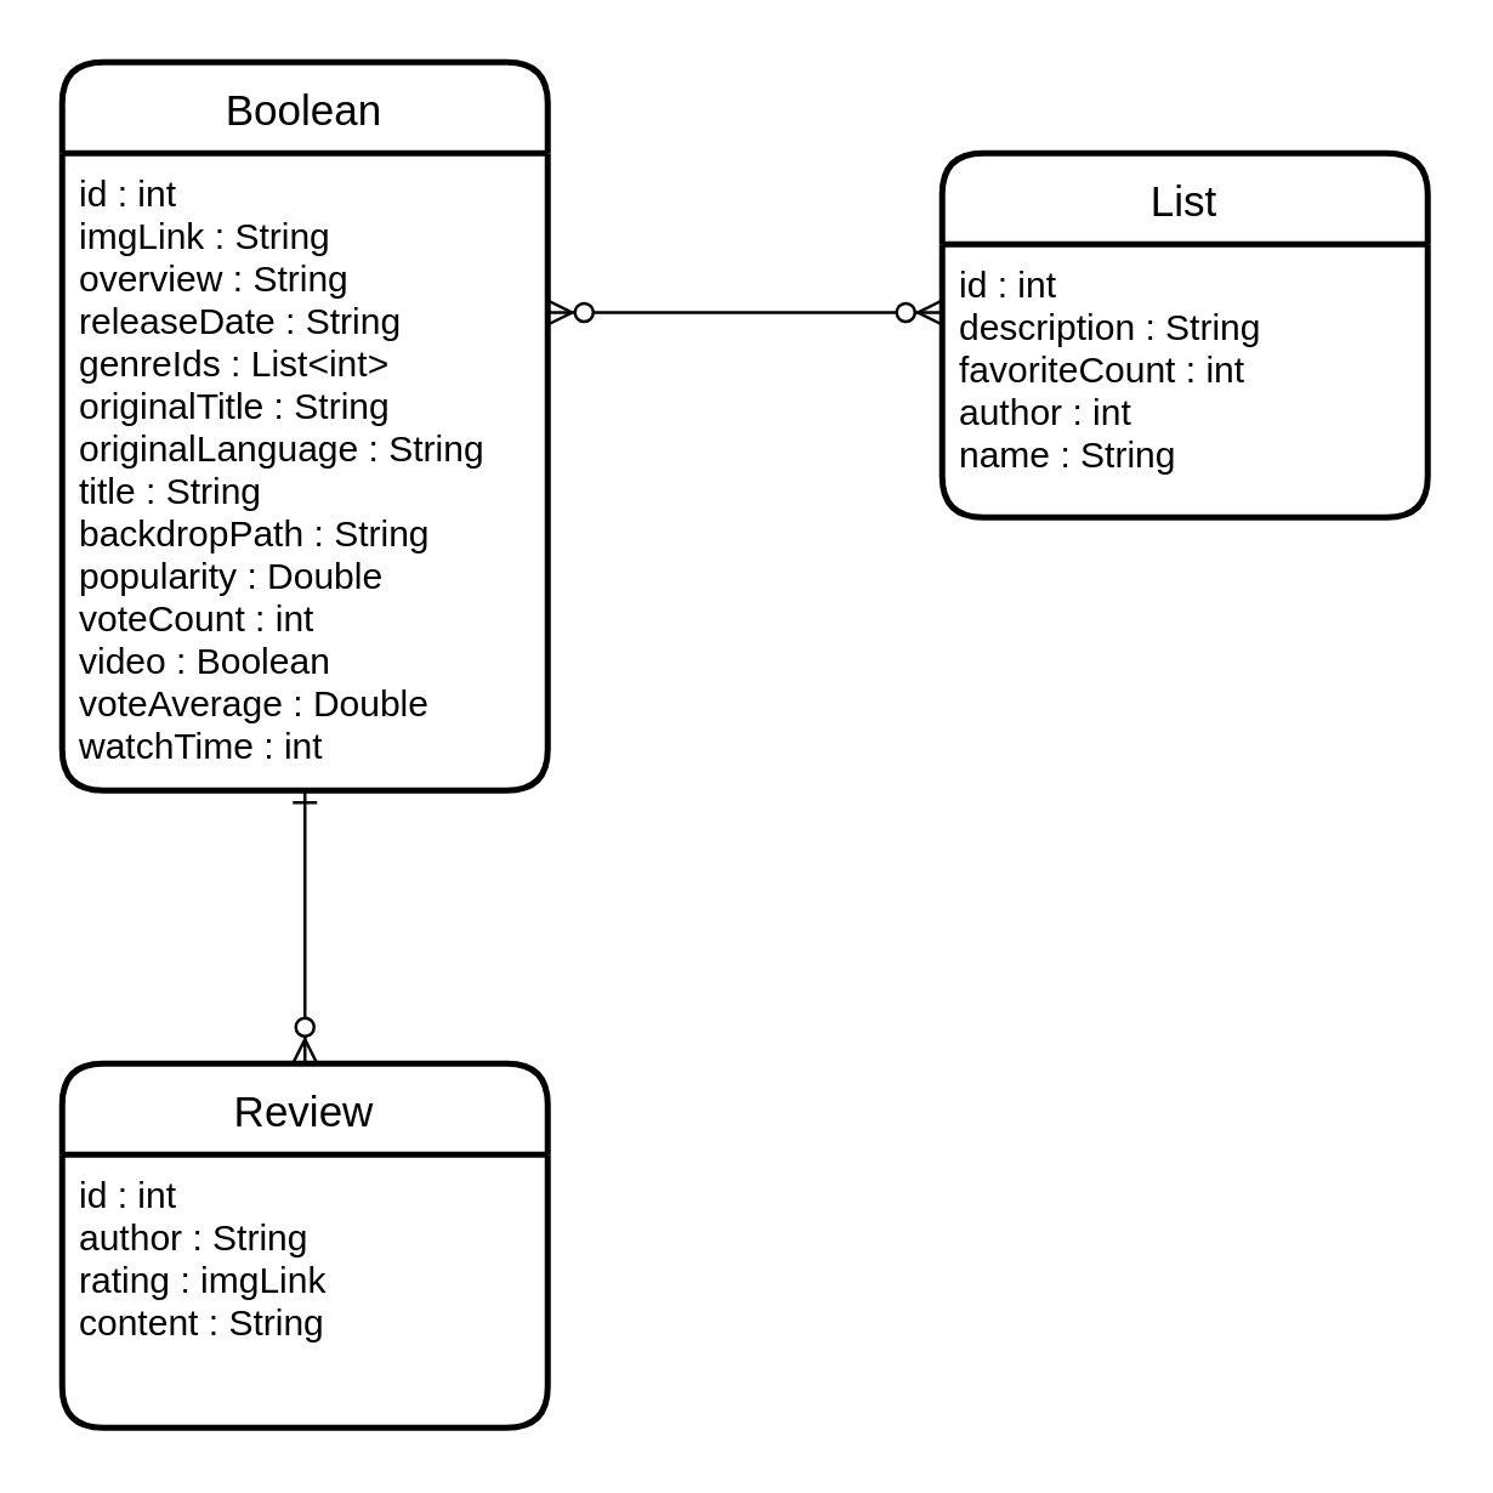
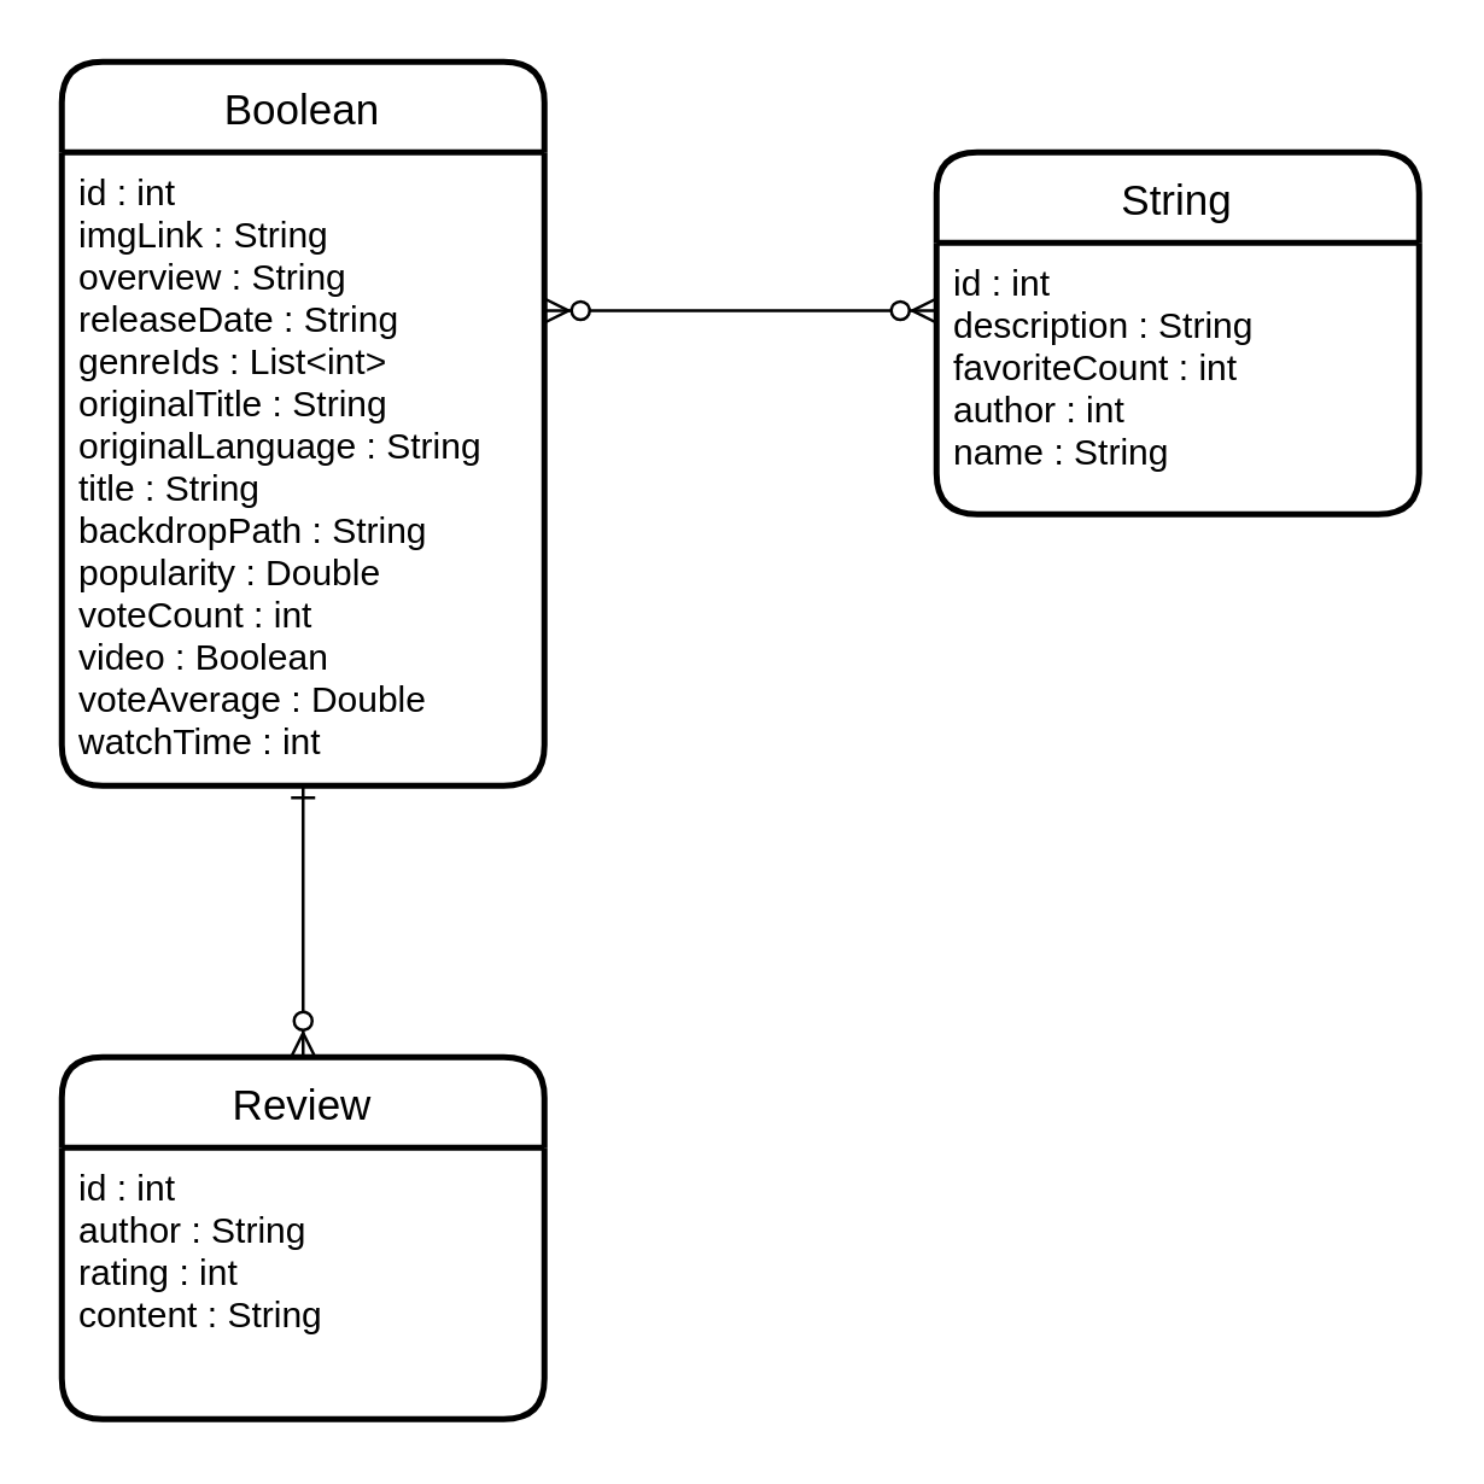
  <mxCell id="0" />
  <mxCell id="1" parent="0" />
  <mxCell id="2" value="Boolean" style="swimlane;childLayout=stackLayout;horizontal=1;startSize=30;horizontalStack=0;rounded=1;fontSize=14;fontStyle=0;strokeWidth=2;resizeParent=0;resizeLast=1;shadow=0;dashed=0;align=center;" parent="1" vertex="1"><mxGeometry x="20" y="20" width="160" height="240" as="geometry" /></mxCell>
  <mxCell id="3" value="id : int&#10;imgLink : String&#10;overview : String&#10;releaseDate : String&#10;genreIds : List&lt;int&gt;&#10;originalTitle : String&#10;originalLanguage : String&#10;title : String&#10;backdropPath : String&#10;popularity : Double&#10;voteCount : int&#10;video : Boolean&#10;voteAverage : Double&#10;watchTime : int" style="align=left;strokeColor=none;fillColor=none;spacingLeft=4;fontSize=12;verticalAlign=top;resizable=0;rotatable=0;part=1;fontStyle=0" parent="2" vertex="1"><mxGeometry y="30" width="160" height="210" as="geometry" /></mxCell>
- <mxCell id="4" value="List" style="swimlane;childLayout=stackLayout;horizontal=1;startSize=30;horizontalStack=0;rounded=1;fontSize=14;fontStyle=0;strokeWidth=2;resizeParent=0;resizeLast=1;shadow=0;dashed=0;align=center;" parent="1" vertex="1"><mxGeometry x="310" y="50" width="160" height="120" as="geometry" /></mxCell>
+ <mxCell id="4" value="String" style="swimlane;childLayout=stackLayout;horizontal=1;startSize=30;horizontalStack=0;rounded=1;fontSize=14;fontStyle=0;strokeWidth=2;resizeParent=0;resizeLast=1;shadow=0;dashed=0;align=center;" parent="1" vertex="1"><mxGeometry x="310" y="50" width="160" height="120" as="geometry" /></mxCell>
  <mxCell id="5" value="id : int&#10;description : String&#10;favoriteCount : int&#10;author : int&#10;name : String" style="align=left;strokeColor=none;fillColor=none;spacingLeft=4;fontSize=12;verticalAlign=top;resizable=0;rotatable=0;part=1;" parent="4" vertex="1"><mxGeometry y="30" width="160" height="90" as="geometry" /></mxCell>
  <mxCell id="6" value="" style="edgeStyle=entityRelationEdgeStyle;fontSize=12;html=1;endArrow=ERzeroToMany;endFill=1;entryX=1;entryY=0.25;entryDx=0;entryDy=0;exitX=0;exitY=0.25;exitDx=0;exitDy=0;startArrow=ERzeroToMany;startFill=1;" parent="1" source="5" target="3" edge="1"><mxGeometry width="100" height="100" relative="1" as="geometry"><mxPoint x="220" y="430" as="sourcePoint" /><mxPoint x="320" y="330" as="targetPoint" /></mxGeometry></mxCell>
  <mxCell id="7" value="Review" style="swimlane;childLayout=stackLayout;horizontal=1;startSize=30;horizontalStack=0;rounded=1;fontSize=14;fontStyle=0;strokeWidth=2;resizeParent=0;resizeLast=1;shadow=0;dashed=0;align=center;" parent="1" vertex="1"><mxGeometry x="20" y="350" width="160" height="120" as="geometry" /></mxCell>
- <mxCell id="8" value="id : int&#10;author : String&#10;rating : imgLink&#10;content : String" style="align=left;strokeColor=none;fillColor=none;spacingLeft=4;fontSize=12;verticalAlign=top;resizable=0;rotatable=0;part=1;fontStyle=0" parent="7" vertex="1"><mxGeometry y="30" width="160" height="90" as="geometry" /></mxCell>
+ <mxCell id="8" value="id : int&#10;author : String&#10;rating : int&#10;content : String" style="align=left;strokeColor=none;fillColor=none;spacingLeft=4;fontSize=12;verticalAlign=top;resizable=0;rotatable=0;part=1;fontStyle=0" parent="7" vertex="1"><mxGeometry y="30" width="160" height="90" as="geometry" /></mxCell>
  <mxCell id="9" value="" style="fontSize=12;html=1;endArrow=ERone;endFill=0;exitX=0.5;exitY=0;exitDx=0;exitDy=0;entryX=0.5;entryY=1;entryDx=0;entryDy=0;rounded=1;startArrow=ERzeroToMany;startFill=1;" parent="1" source="7" target="3" edge="1"><mxGeometry width="100" height="100" relative="1" as="geometry"><mxPoint x="290" y="430" as="sourcePoint" /><mxPoint x="390" y="330" as="targetPoint" /></mxGeometry></mxCell>
